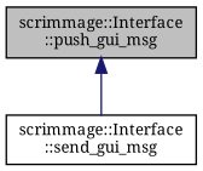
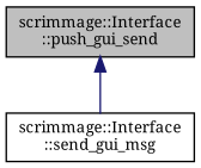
  digraph {
    rankdir=TB
    fontname="Noto Serif"
    node [color=black fontname="Noto Serif" fontsize=10 shape=record style=filled]
-   n1 [fillcolor=grey75 fontcolor=black height=0.2 label="scrimmage::Interface\l::push_gui_msg" width=0.4]
+   n1 [fillcolor=grey75 fontcolor=black height=0.2 label="scrimmage::Interface\l::push_gui_send" width=0.4]
    n2 [fillcolor=white height=0.2 label="scrimmage::Interface\l::send_gui_msg" width=0.4]
    n1 -> n2 [color=midnightblue dir=back fontname="Noto Serif" fontsize=10 labelfontname=Helvetica labelfontsize=10 style=solid]
  }
